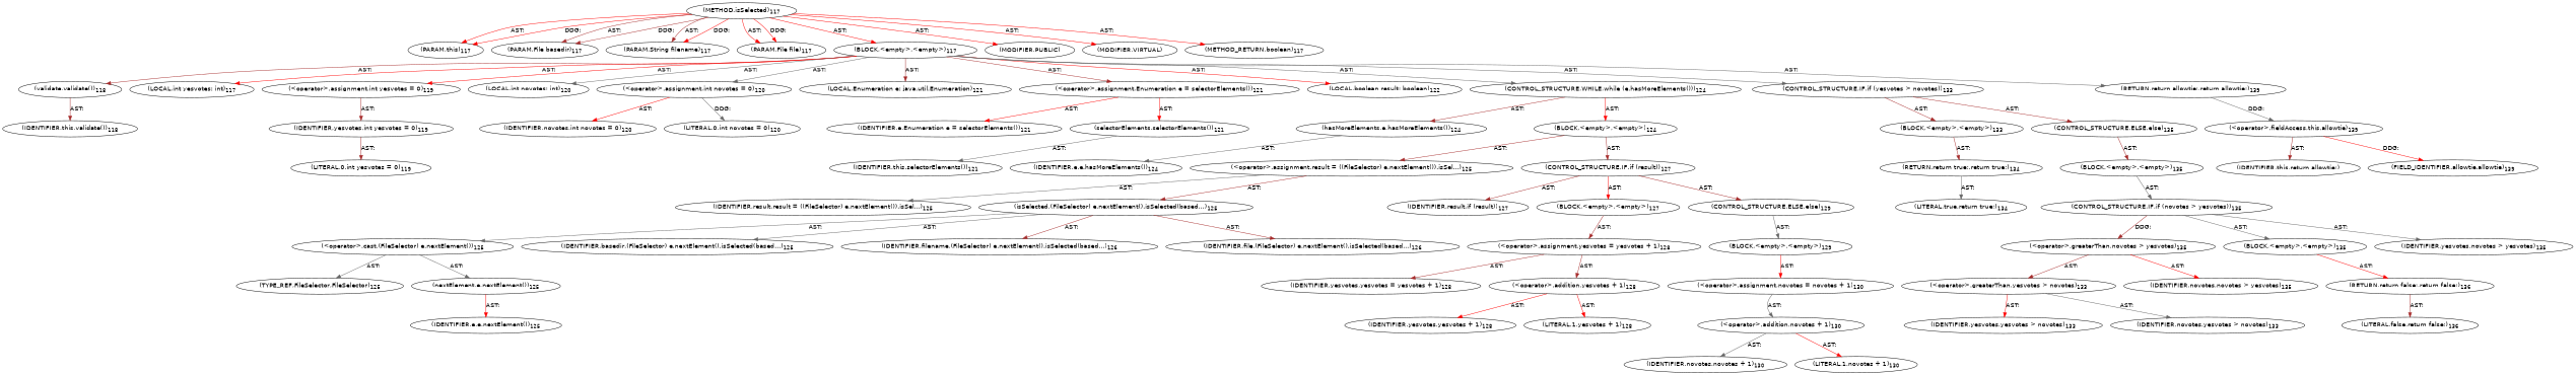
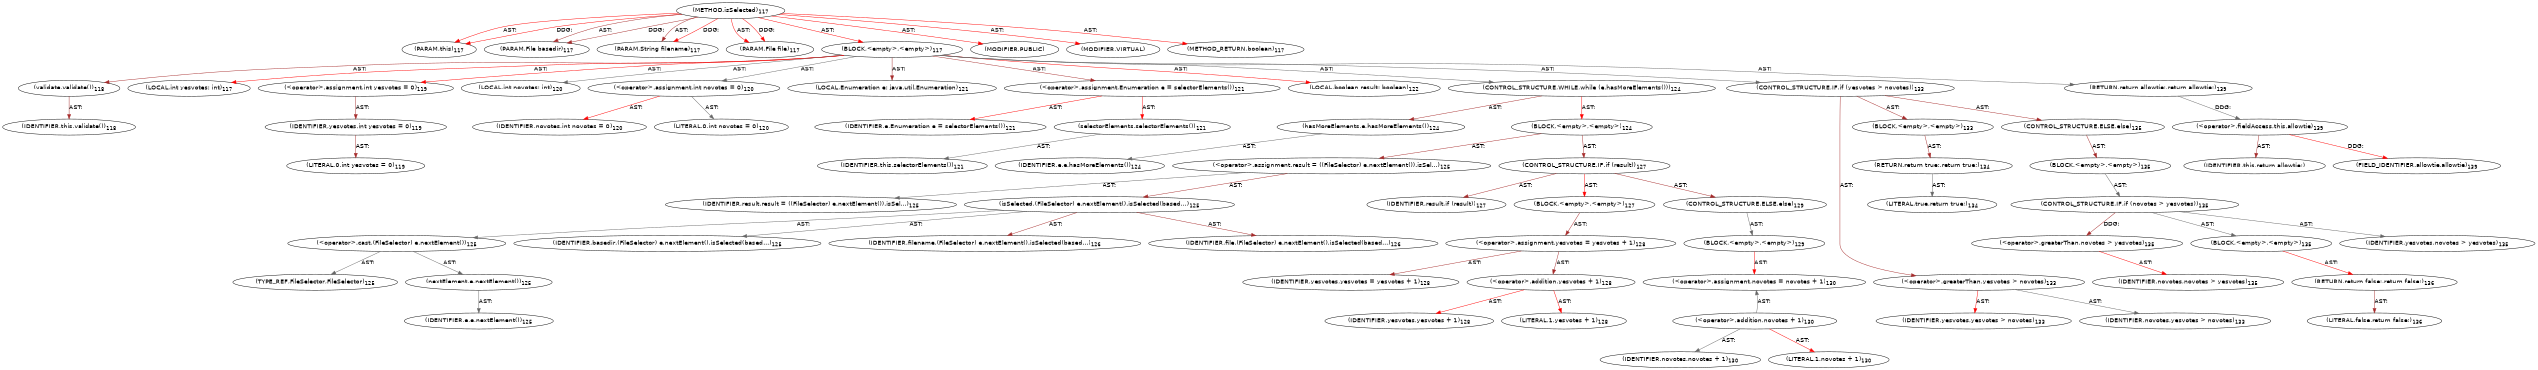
  digraph {
    fontname="DejaVu Sans"
    node [fontname="DejaVu Sans"]
    edge [color=brown fontname="DejaVu Sans"]
    n1 [label=<(METHOD,isSelected)<SUB>117</SUB>>]
    n2 [label=<(PARAM,this)<SUB>117</SUB>>]
    n3 [label=<(PARAM,File basedir)<SUB>117</SUB>>]
    n4 [label=<(PARAM,String filename)<SUB>117</SUB>>]
    n5 [label=<(PARAM,File file)<SUB>117</SUB>>]
    n6 [label=<(BLOCK,&lt;empty&gt;,&lt;empty&gt;)<SUB>117</SUB>>]
    n7 [label=<(MODIFIER,PUBLIC)>]
    n8 [label=<(MODIFIER,VIRTUAL)>]
    n9 [label=<(METHOD_RETURN,boolean)<SUB>117</SUB>>]
    n10 [label=<(validate,validate())<SUB>118</SUB>>]
    n11 [label=<(LOCAL,int yesvotes: int)<SUB>117</SUB>>]
    n12 [label=<(&lt;operator&gt;.assignment,int yesvotes = 0)<SUB>119</SUB>>]
    n13 [label=<(LOCAL,int novotes: int)<SUB>120</SUB>>]
    n14 [label=<(&lt;operator&gt;.assignment,int novotes = 0)<SUB>120</SUB>>]
    n15 [label=<(LOCAL,Enumeration e: java.util.Enumeration)<SUB>121</SUB>>]
    n16 [label=<(&lt;operator&gt;.assignment,Enumeration e = selectorElements())<SUB>121</SUB>>]
    n17 [label=<(LOCAL,boolean result: boolean)<SUB>122</SUB>>]
    n18 [label=<(CONTROL_STRUCTURE,WHILE,while (e.hasMoreElements()))<SUB>124</SUB>>]
    n19 [label=<(CONTROL_STRUCTURE,IF,if (yesvotes &gt; novotes))<SUB>133</SUB>>]
    n20 [label=<(RETURN,return allowtie;,return allowtie;)<SUB>139</SUB>>]
    n21 [label=<(IDENTIFIER,this,validate())<SUB>118</SUB>>]
    n22 [label=<(IDENTIFIER,yesvotes,int yesvotes = 0)<SUB>119</SUB>>]
    n23 [label=<(IDENTIFIER,novotes,int novotes = 0)<SUB>120</SUB>>]
    n24 [label=<(LITERAL,0,int novotes = 0)<SUB>120</SUB>>]
    n25 [label=<(IDENTIFIER,e,Enumeration e = selectorElements())<SUB>121</SUB>>]
    n26 [label=<(selectorElements,selectorElements())<SUB>121</SUB>>]
    n27 [label=<(hasMoreElements,e.hasMoreElements())<SUB>124</SUB>>]
    n28 [label=<(BLOCK,&lt;empty&gt;,&lt;empty&gt;)<SUB>124</SUB>>]
    n29 [label=<(&lt;operator&gt;.greaterThan,yesvotes &gt; novotes)<SUB>133</SUB>>]
    n30 [label=<(BLOCK,&lt;empty&gt;,&lt;empty&gt;)<SUB>133</SUB>>]
    n31 [label=<(CONTROL_STRUCTURE,ELSE,else)<SUB>135</SUB>>]
    n32 [label=<(&lt;operator&gt;.fieldAccess,this.allowtie)<SUB>139</SUB>>]
    n33 [label=<(LITERAL,0,int yesvotes = 0)<SUB>119</SUB>>]
    n34 [label=<(IDENTIFIER,this,selectorElements())<SUB>121</SUB>>]
    n35 [label=<(IDENTIFIER,e,e.hasMoreElements())<SUB>124</SUB>>]
    n36 [label=<(&lt;operator&gt;.assignment,result = ((FileSelector) e.nextElement()).isSel...)<SUB>125</SUB>>]
    n37 [label=<(CONTROL_STRUCTURE,IF,if (result))<SUB>127</SUB>>]
    n38 [label=<(IDENTIFIER,result,result = ((FileSelector) e.nextElement()).isSel...)<SUB>125</SUB>>]
    n39 [label=<(isSelected,(FileSelector) e.nextElement().isSelected(based...)<SUB>125</SUB>>]
    n40 [label=<(IDENTIFIER,result,if (result))<SUB>127</SUB>>]
    n41 [label=<(BLOCK,&lt;empty&gt;,&lt;empty&gt;)<SUB>127</SUB>>]
    n42 [label=<(CONTROL_STRUCTURE,ELSE,else)<SUB>129</SUB>>]
    n43 [label=<(&lt;operator&gt;.cast,(FileSelector) e.nextElement())<SUB>125</SUB>>]
    n44 [label=<(IDENTIFIER,basedir,(FileSelector) e.nextElement().isSelected(based...)<SUB>125</SUB>>]
    n45 [label=<(IDENTIFIER,filename,(FileSelector) e.nextElement().isSelected(based...)<SUB>126</SUB>>]
    n46 [label=<(IDENTIFIER,file,(FileSelector) e.nextElement().isSelected(based...)<SUB>126</SUB>>]
    n47 [label=<(TYPE_REF,FileSelector,FileSelector)<SUB>125</SUB>>]
    n48 [label=<(nextElement,e.nextElement())<SUB>125</SUB>>]
    n49 [label=<(IDENTIFIER,e,e.nextElement())<SUB>125</SUB>>]
    n50 [label=<(&lt;operator&gt;.assignment,yesvotes = yesvotes + 1)<SUB>128</SUB>>]
    n51 [label=<(BLOCK,&lt;empty&gt;,&lt;empty&gt;)<SUB>129</SUB>>]
    n52 [label=<(IDENTIFIER,yesvotes,yesvotes = yesvotes + 1)<SUB>128</SUB>>]
    n53 [label=<(&lt;operator&gt;.addition,yesvotes + 1)<SUB>128</SUB>>]
    n54 [label=<(IDENTIFIER,yesvotes,yesvotes + 1)<SUB>128</SUB>>]
    n55 [label=<(LITERAL,1,yesvotes + 1)<SUB>128</SUB>>]
    n56 [label=<(&lt;operator&gt;.assignment,novotes = novotes + 1)<SUB>130</SUB>>]
    n57 [label=<(&lt;operator&gt;.addition,novotes + 1)<SUB>130</SUB>>]
    n58 [label=<(IDENTIFIER,novotes,novotes + 1)<SUB>130</SUB>>]
    n59 [label=<(LITERAL,1,novotes + 1)<SUB>130</SUB>>]
    n60 [label=<(IDENTIFIER,yesvotes,yesvotes &gt; novotes)<SUB>133</SUB>>]
    n61 [label=<(IDENTIFIER,novotes,yesvotes &gt; novotes)<SUB>133</SUB>>]
    n62 [label=<(RETURN,return true;,return true;)<SUB>134</SUB>>]
    n63 [label=<(BLOCK,&lt;empty&gt;,&lt;empty&gt;)<SUB>135</SUB>>]
    n64 [label=<(LITERAL,true,return true;)<SUB>134</SUB>>]
    n65 [label=<(CONTROL_STRUCTURE,IF,if (novotes &gt; yesvotes))<SUB>135</SUB>>]
    n66 [label=<(&lt;operator&gt;.greaterThan,novotes &gt; yesvotes)<SUB>135</SUB>>]
    n67 [label=<(BLOCK,&lt;empty&gt;,&lt;empty&gt;)<SUB>135</SUB>>]
    n68 [label=<(IDENTIFIER,yesvotes,novotes &gt; yesvotes)<SUB>135</SUB>>]
    n69 [label=<(IDENTIFIER,novotes,novotes &gt; yesvotes)<SUB>135</SUB>>]
    n70 [label=<(RETURN,return false;,return false;)<SUB>136</SUB>>]
    n71 [label=<(LITERAL,false,return false;)<SUB>136</SUB>>]
    n72 [label=<(IDENTIFIER,this,return allowtie;)>]
    n73 [label=<(FIELD_IDENTIFIER,allowtie,allowtie)<SUB>139</SUB>>]
    n1 -> n2 [color=red label="AST: "]
    n1 -> n2 [color=red label="DDG: "]
    n1 -> n3 [label="AST: "]
    n1 -> n3 [label="DDG: "]
    n1 -> n4 [label="AST: "]
    n1 -> n4 [color=red label="DDG: "]
    n1 -> n5 [color=red label="AST: "]
    n1 -> n5 [color=red label="DDG: "]
    n1 -> n6 [color=red label="AST: "]
    n1 -> n7 [color=red label="AST: "]
    n1 -> n8 [color=red label="AST: "]
    n1 -> n9 [color=red label="AST: "]
    n6 -> n10 [label="AST: "]
    n6 -> n11 [color=red label="AST: "]
    n6 -> n12 [color=red label="AST: "]
    n6 -> n13 [color=gray40 label="AST: "]
    n6 -> n14 [color=gray40 label="AST: "]
    n6 -> n15 [label="AST: "]
    n6 -> n16 [label="AST: "]
    n6 -> n17 [color=red label="AST: "]
    n6 -> n18 [color=gray40 label="AST: "]
    n6 -> n19 [color=gray40 label="AST: "]
    n6 -> n20 [color=gray40 label="AST: "]
    n10 -> n21 [label="AST: "]
    n12 -> n22 [label="AST: "]
    n14 -> n23 [color=red label="AST: "]
-   n14 -> n24 [color=gray40 label="DDG: "]
+   n14 -> n24 [color=gray40 label="AST: "]
    n16 -> n25 [color=red label="AST: "]
    n16 -> n26 [color=red label="AST: "]
    n18 -> n27 [label="AST: "]
    n18 -> n28 [color=red label="AST: "]
-   n66 -> n29 [label="AST: "]
+   n19 -> n29 [label="AST: "]
    n19 -> n30 [label="AST: "]
    n19 -> n31 [label="AST: "]
    n20 -> n32 [color=gray40 label="DDG: "]
    n22 -> n33 [label="AST: "]
    n26 -> n34 [color=gray40 label="AST: "]
    n27 -> n35 [color=gray40 label="AST: "]
    n28 -> n36 [label="AST: "]
    n28 -> n37 [label="AST: "]
    n29 -> n60 [color=red label="AST: "]
    n29 -> n61 [color=gray40 label="AST: "]
    n30 -> n62 [label="AST: "]
    n31 -> n63 [label="AST: "]
    n32 -> n72 [label="AST: "]
    n32 -> n73 [color=red label="DDG: "]
    n36 -> n38 [color=gray40 label="AST: "]
    n36 -> n39 [label="AST: "]
    n37 -> n40 [label="AST: "]
    n37 -> n41 [color=red label="AST: "]
    n37 -> n42 [label="AST: "]
    n39 -> n43 [color=gray40 label="AST: "]
    n39 -> n44 [color=gray40 label="AST: "]
    n39 -> n45 [label="AST: "]
    n39 -> n46 [label="AST: "]
    n41 -> n50 [label="AST: "]
    n42 -> n51 [color=gray40 label="AST: "]
    n43 -> n47 [color=gray40 label="AST: "]
    n43 -> n48 [color=gray40 label="AST: "]
-   n48 -> n49 [color=red label="AST: "]
+   n48 -> n49 [color=gray40 label="AST: "]
    n50 -> n52 [label="AST: "]
    n50 -> n53 [label="AST: "]
    n51 -> n56 [color=red label="AST: "]
    n53 -> n54 [color=red label="AST: "]
    n53 -> n55 [color=red label="AST: "]
-   n56 -> n57 [color=gray40 label="AST: "]
+   n57 -> n56 [color=gray40 label="AST: "]
    n57 -> n58 [color=gray40 label="AST: "]
    n57 -> n59 [color=red label="AST: "]
    n62 -> n64 [color=gray40 label="AST: "]
    n63 -> n65 [color=gray40 label="AST: "]
    n65 -> n66 [label="DDG: "]
    n65 -> n67 [color=gray40 label="AST: "]
    n65 -> n68 [color=gray40 label="AST: "]
    n66 -> n69 [color=red label="AST: "]
    n67 -> n70 [color=red label="AST: "]
    n70 -> n71 [label="AST: "]
  }
